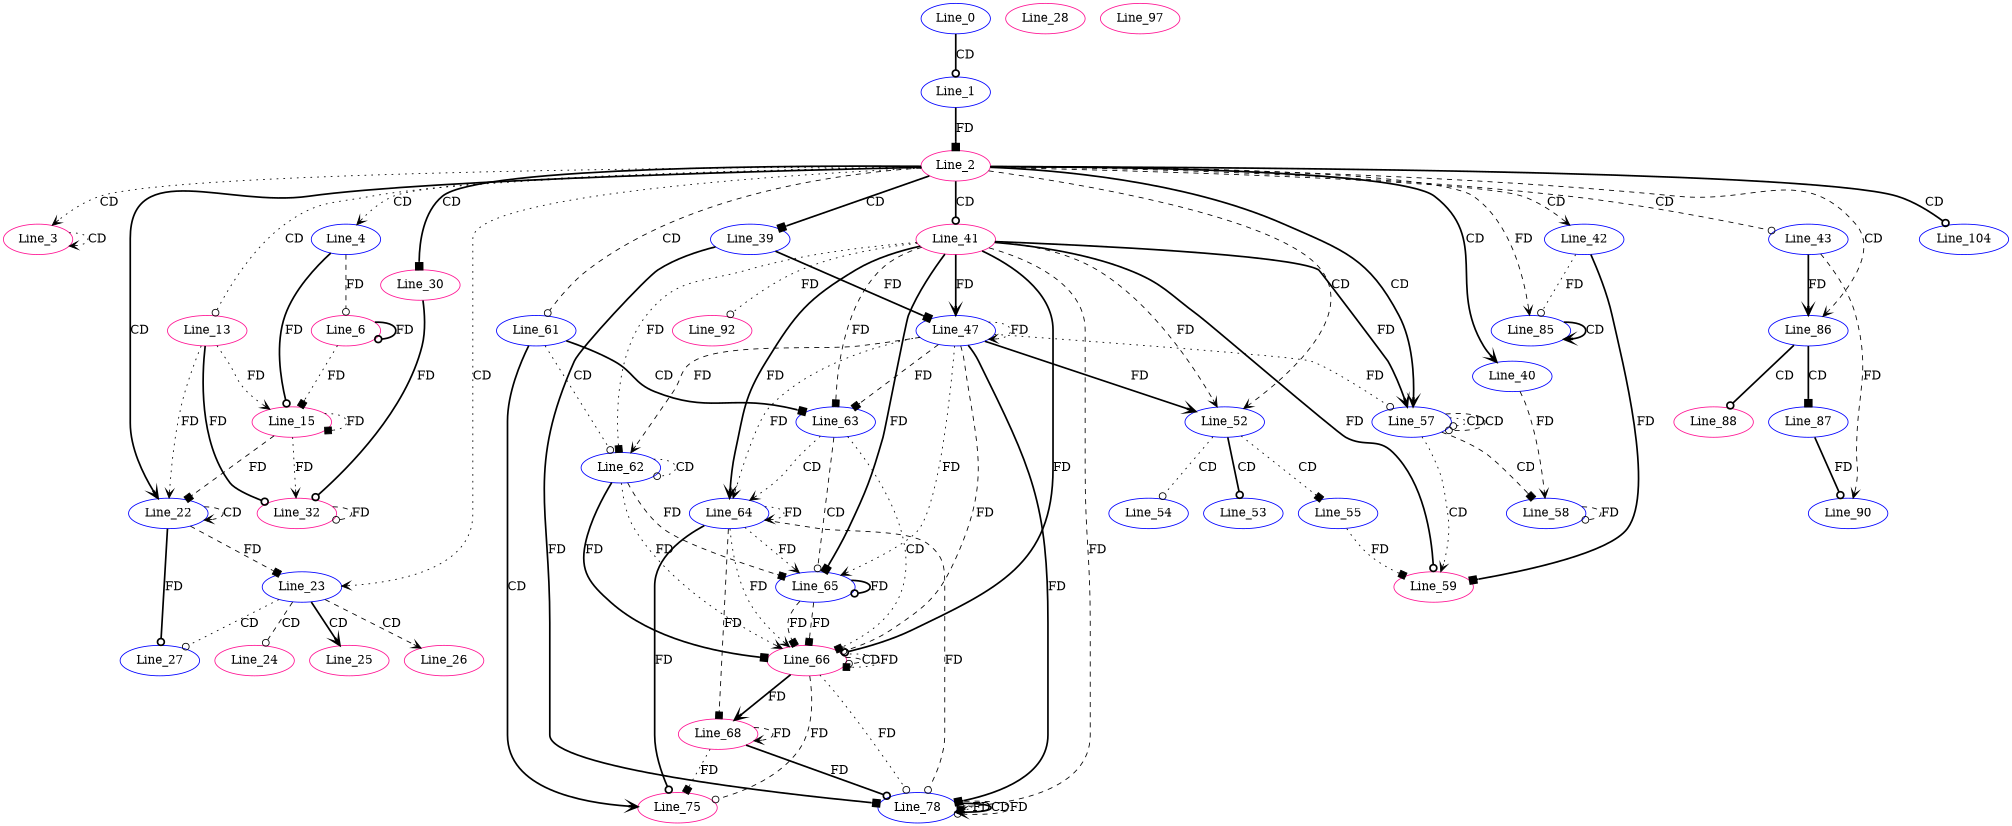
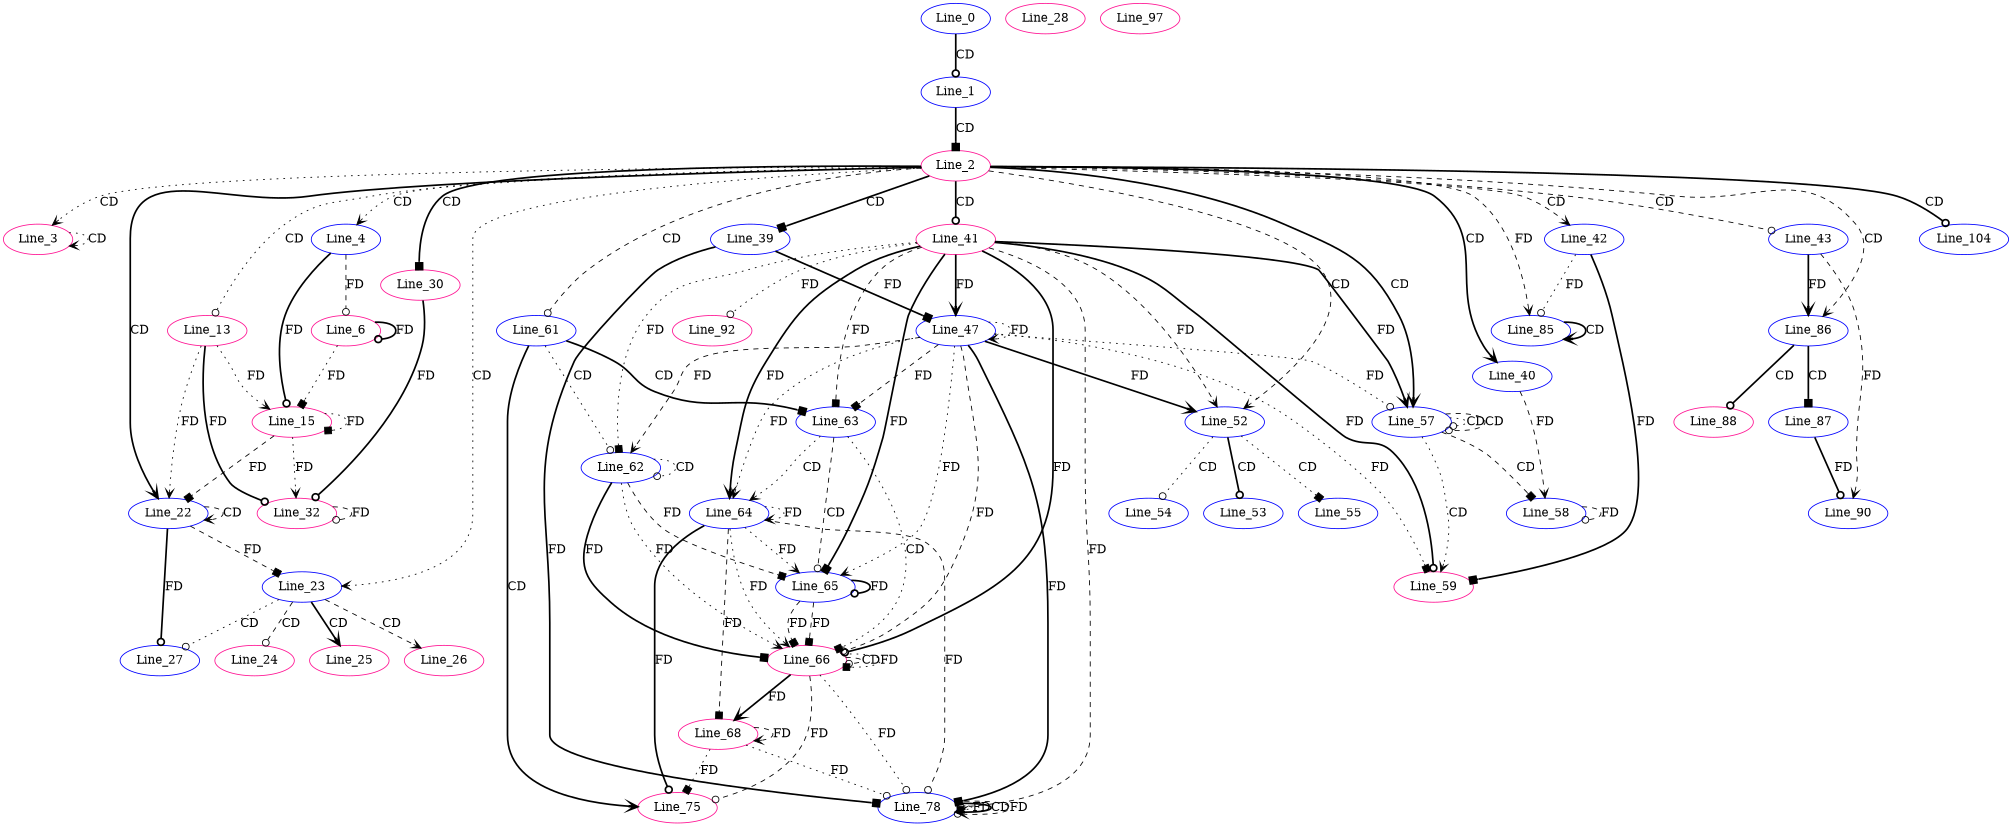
  digraph {
    node [color=blue]
    edge [arrowhead=odot style=bold]
    Line_0
    Line_1
    Line_2 [color=deeppink]
    Line_3 [color=deeppink]
    Line_4
    Line_13 [color=deeppink]
    Line_22
    Line_23
    Line_30 [color=deeppink]
    Line_39
    Line_40
    Line_41 [color=deeppink]
    Line_42
    Line_43
    Line_52
    Line_57
    Line_61
    Line_85
    Line_86
    Line_104
    Line_6 [color=deeppink]
    Line_15 [color=deeppink]
    Line_32 [color=deeppink]
    Line_27
    Line_24 [color=deeppink]
    Line_25 [color=deeppink]
    Line_26 [color=deeppink]
    n28 [label=Line_47]
    Line_78
    Line_58
    Line_59 [color=deeppink]
    Line_62
    Line_63
    Line_64
    Line_65
    Line_66 [color=deeppink]
    Line_92 [color=deeppink]
    Line_90
    Line_53
    Line_54
    Line_55
    Line_75 [color=deeppink]
    Line_87
    Line_88 [color=deeppink]
    Line_28 [color=deeppink]
    Line_68 [color=deeppink]
    Line_97 [color=deeppink]
    Line_0 -> Line_1 [label=CD]
-   Line_1 -> Line_2 [arrowhead=box label=FD]
+   Line_1 -> Line_2 [arrowhead=box label=CD]
    Line_2 -> Line_3 [arrowhead=vee label=CD style=dotted]
    Line_2 -> Line_4 [arrowhead=vee label=CD style=dotted]
    Line_2 -> Line_13 [label=CD style=dotted]
    Line_2 -> Line_22 [arrowhead=vee label=CD]
    Line_2 -> Line_23 [arrowhead=vee label=CD style=dotted]
    Line_2 -> Line_30 [arrowhead=box label=CD]
    Line_2 -> Line_39 [arrowhead=box label=CD]
    Line_2 -> Line_40 [arrowhead=vee label=CD]
    Line_2 -> Line_41 [label=CD]
    Line_2 -> Line_42 [arrowhead=vee label=CD style=dashed]
    Line_2 -> Line_43 [label=CD style=dashed]
    Line_2 -> Line_52 [arrowhead=vee label=CD style=dashed]
    Line_2 -> Line_57 [arrowhead=vee label=CD]
    Line_2 -> Line_61 [label=CD style=dashed]
    Line_2 -> Line_85 [arrowhead=vee label=FD style=dashed]
    Line_2 -> Line_86 [arrowhead=vee label=CD style=dashed]
    Line_2 -> Line_104 [label=CD]
    Line_3 -> Line_3 [arrowhead=vee label=CD style=dotted]
    Line_4 -> Line_6 [label=FD style=dashed]
    Line_4 -> Line_15 [label=FD]
    Line_13 -> Line_22 [arrowhead=vee label=FD style=dotted]
    Line_13 -> Line_15 [arrowhead=vee label=FD style=dotted]
    Line_13 -> Line_32 [label=FD]
    Line_22 -> Line_22 [arrowhead=vee label=CD style=dashed]
    Line_22 -> Line_23 [arrowhead=box label=FD style=dashed]
    Line_22 -> Line_27 [label=FD]
    Line_23 -> Line_27 [label=CD style=dotted]
    Line_23 -> Line_24 [label=CD style=dashed]
    Line_23 -> Line_25 [arrowhead=vee label=CD]
    Line_23 -> Line_26 [arrowhead=vee label=CD style=dashed]
    Line_30 -> Line_32 [label=FD]
    Line_39 -> n28 [arrowhead=box label=FD]
    Line_39 -> Line_78 [arrowhead=box label=FD]
    Line_40 -> Line_58 [arrowhead=vee label=FD style=dashed]
    Line_41 -> Line_52 [arrowhead=vee label=FD style=dashed]
    Line_41 -> Line_57 [arrowhead=vee label=FD]
    Line_41 -> n28 [arrowhead=vee label=FD]
    Line_41 -> Line_78 [label=FD style=dashed]
    Line_41 -> Line_59 [label=FD]
    Line_41 -> Line_62 [arrowhead=box label=FD style=dotted]
    Line_41 -> Line_63 [arrowhead=box label=FD style=dashed]
    Line_41 -> Line_64 [arrowhead=vee label=FD]
    Line_41 -> Line_65 [arrowhead=box label=FD]
    Line_41 -> Line_66 [label=FD]
    Line_41 -> Line_92 [label=FD style=dotted]
    Line_42 -> Line_85 [label=FD style=dotted]
    Line_42 -> Line_59 [arrowhead=box label=FD]
    Line_43 -> Line_86 [arrowhead=vee label=FD]
    Line_43 -> Line_90 [arrowhead=vee label=FD style=dashed]
    Line_52 -> Line_53 [label=CD]
    Line_52 -> Line_54 [label=CD style=dotted]
    Line_52 -> Line_55 [arrowhead=box label=CD style=dotted]
    Line_57 -> Line_57 [label=CD style=dotted]
    Line_57 -> Line_57 [label=CD style=dashed]
    Line_57 -> Line_58 [arrowhead=box label=CD style=dashed]
    Line_57 -> Line_59 [arrowhead=vee label=CD style=dotted]
    Line_61 -> Line_62 [label=CD style=dotted]
    Line_61 -> Line_63 [arrowhead=box label=CD]
    Line_61 -> Line_75 [arrowhead=vee label=CD]
    Line_85 -> Line_85 [arrowhead=vee label=CD]
    Line_86 -> Line_87 [arrowhead=box label=CD]
    Line_86 -> Line_88 [label=CD]
    Line_6 -> Line_6 [label=FD]
    Line_6 -> Line_15 [arrowhead=box label=FD style=dotted]
    Line_15 -> Line_22 [arrowhead=box label=FD style=dashed]
    Line_15 -> Line_15 [arrowhead=box label=FD style=dotted]
    Line_15 -> Line_32 [arrowhead=vee label=FD style=dotted]
    Line_32 -> Line_32 [label=FD style=dashed]
    n28 -> Line_52 [arrowhead=vee label=FD]
    n28 -> Line_57 [label=FD style=dotted]
    n28 -> n28 [arrowhead=vee label=FD style=dotted]
    n28 -> Line_78 [arrowhead=box label=FD]
-   Line_55 -> Line_59 [arrowhead=box label=FD style=dotted]
+   n28 -> Line_59 [arrowhead=box label=FD style=dotted]
    n28 -> Line_62 [arrowhead=vee label=FD style=dashed]
    n28 -> Line_63 [arrowhead=box label=FD style=dashed]
    n28 -> Line_64 [arrowhead=vee label=FD style=dotted]
    n28 -> Line_65 [arrowhead=vee label=FD style=dotted]
    n28 -> Line_66 [label=FD style=dashed]
    Line_78 -> Line_78 [arrowhead=box label=FD style=dotted]
    Line_78 -> Line_78 [arrowhead=vee label=CD]
    Line_78 -> Line_78 [label=FD style=dashed]
    Line_58 -> Line_58 [label=FD style=dashed]
    Line_62 -> Line_62 [label=CD style=dotted]
    Line_62 -> Line_65 [arrowhead=box label=FD style=dashed]
    Line_62 -> Line_66 [arrowhead=box label=FD]
    Line_62 -> Line_66 [arrowhead=vee label=FD style=dotted]
    Line_63 -> Line_64 [arrowhead=vee label=CD style=dotted]
    Line_63 -> Line_65 [label=CD style=dashed]
    Line_63 -> Line_66 [arrowhead=box label=CD style=dotted]
    Line_64 -> Line_78 [label=FD style=dashed]
    Line_64 -> Line_64 [arrowhead=vee label=FD style=dotted]
    Line_64 -> Line_65 [arrowhead=vee label=FD style=dotted]
    Line_64 -> Line_66 [arrowhead=vee label=FD style=dotted]
    Line_64 -> Line_75 [label=FD]
    Line_64 -> Line_68 [arrowhead=box label=FD style=dashed]
    Line_65 -> Line_65 [label=FD]
    Line_65 -> Line_66 [arrowhead=box label=FD style=dashed]
    Line_65 -> Line_66 [arrowhead=box label=FD style=dashed]
    Line_66 -> Line_78 [label=FD style=dotted]
    Line_66 -> Line_66 [label=CD style=dashed]
    Line_66 -> Line_66 [arrowhead=box label=FD style=dotted]
    Line_66 -> Line_75 [label=FD style=dashed]
    Line_66 -> Line_68 [arrowhead=vee label=FD]
    Line_87 -> Line_90 [label=FD]
-   Line_68 -> Line_78 [label=FD]
+   Line_68 -> Line_78 [label=FD style=dotted]
    Line_68 -> Line_75 [arrowhead=box label=FD style=dotted]
    Line_68 -> Line_68 [arrowhead=vee label=FD style=dashed]
  }
